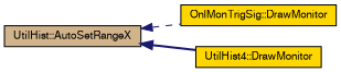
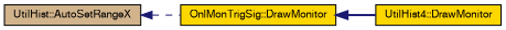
  digraph {
    rankdir=LR
    node [color=black fillcolor=gold fontname=FreeSans fontsize=10 shape=record style=filled]
    edge [color=midnightblue dir=back fontname=FreeSans fontsize=10 labelfontname=FreeSans labelfontsize=10]
    n1 [fillcolor=tan fontcolor=black height=0.2 label="UtilHist::AutoSetRangeX" width=0.4]
    n2 [height=0.2 label="OnlMonTrigSig::DrawMonitor" width=0.4]
    n3 [height=0.2 label="UtilHist4::DrawMonitor" width=0.4]
    n1 -> n2 [style=dashed]
-   n1 -> n3 [style=bold]
+   n2 -> n3 [style=bold]
  }
